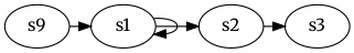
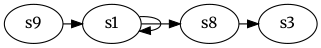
  digraph {
    fontname=Merriweather
    node [fontname=Merriweather player=0]
    edge [constraint="time % 3 == 0" fontname=Merriweather]
    n1 [label=s9]
    s1 [player=1]
-   s2
+   s2 [label=s8]
    s3 [player=1]
    n1 -> s1 [constraint="time == 10 || time == 11 || time == 18"]
    s1 -> s1
    s1 -> s2 [constraint="time == 11 || time == 12 || time == 18"]
    s2 -> s3
  }
